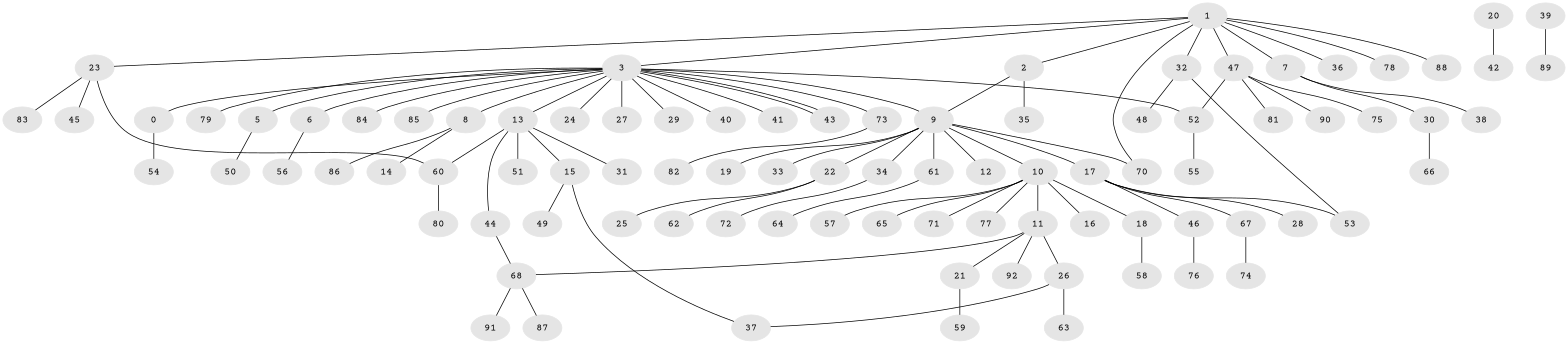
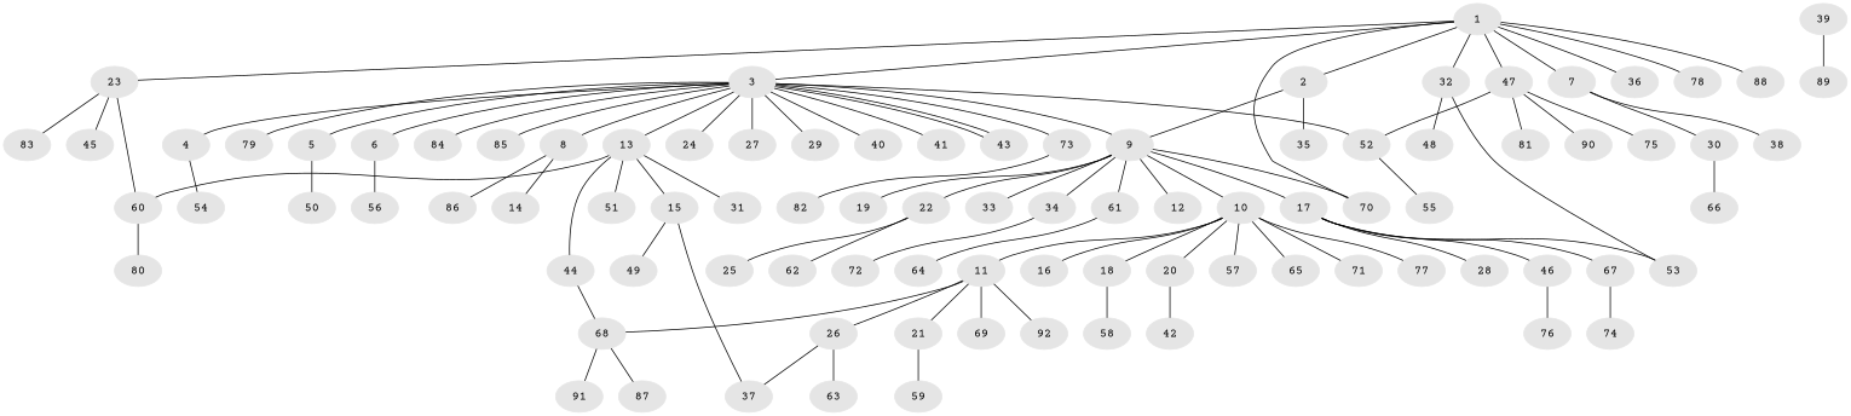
  graph {
    fontname="Courier Prime"
    node [color=gray90 fontname="Courier Prime" style=filled]
    edge [fontname="Courier Prime"]
    1
    2
    3
    7
    23
    32
    36
    47
    70
    78
    88
    9
    35
-   4 [label=0]
+   4
    5
    6
    8
    13
    24
    27
    29
    40
    41
    43
    52
    73
    79
    84
    85
    30
    38
    60
    45
    83
    48
    53
    75
    81
    90
    10
    12
    17
    19
    22
    33
    34
    61
    54
    50
    56
    14
    86
    15
    31
    44
    51
    55
    82
    66
    11
    16
    18
    20
    57
    65
    71
    77
    28
    46
    67
    25
    62
    72
    64
    21
    26
    68
+   69
    92
    58
    42
    59
    37
    63
    87
    91
    49
    80
    76
    74
    39
    89
    1 -- 2
    1 -- 3
    1 -- 7
    1 -- 23
    1 -- 32
    1 -- 36
    1 -- 47
    1 -- 70
    1 -- 78
    1 -- 88
    2 -- 9
    2 -- 35
    3 -- 9
    3 -- 4
    3 -- 5
    3 -- 6
    3 -- 8
    3 -- 13
    3 -- 24
    3 -- 27
    3 -- 29
    3 -- 40
    3 -- 41
    3 -- 43
    3 -- 43
    3 -- 52
    3 -- 73
    3 -- 79
    3 -- 84
    3 -- 85
    7 -- 30
    7 -- 38
    23 -- 60
    23 -- 45
    23 -- 83
    32 -- 48
    32 -- 53
    47 -- 52
    47 -- 75
    47 -- 81
    47 -- 90
    9 -- 70
    9 -- 10
    9 -- 12
    9 -- 17
    9 -- 19
    9 -- 22
    9 -- 33
    9 -- 34
    9 -- 61
    4 -- 54
    5 -- 50
    6 -- 56
    8 -- 14
    8 -- 86
    13 -- 60
    13 -- 15
    13 -- 31
    13 -- 44
    13 -- 51
    52 -- 55
    73 -- 82
    30 -- 66
    60 -- 80
    10 -- 11
    10 -- 16
    10 -- 18
+   10 -- 20
    10 -- 57
    10 -- 65
    10 -- 71
    10 -- 77
    17 -- 53
    17 -- 28
    17 -- 46
    17 -- 67
    22 -- 25
    22 -- 62
    34 -- 72
    61 -- 64
    15 -- 37
    15 -- 49
    44 -- 68
    11 -- 21
    11 -- 26
    11 -- 68
+   11 -- 69
    11 -- 92
    18 -- 58
    20 -- 42
    46 -- 76
    67 -- 74
    21 -- 59
    26 -- 37
    26 -- 63
    68 -- 87
    68 -- 91
    39 -- 89
  }
